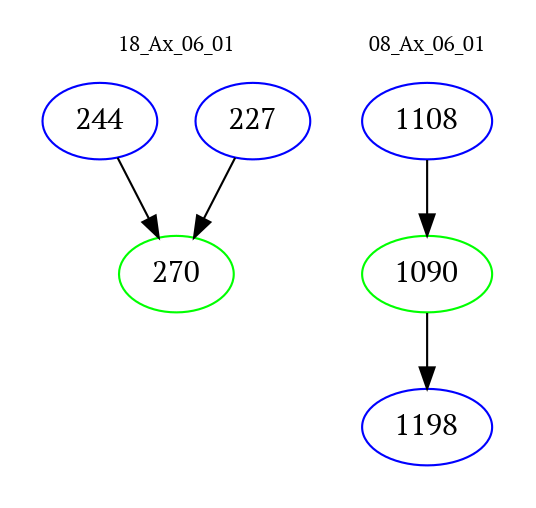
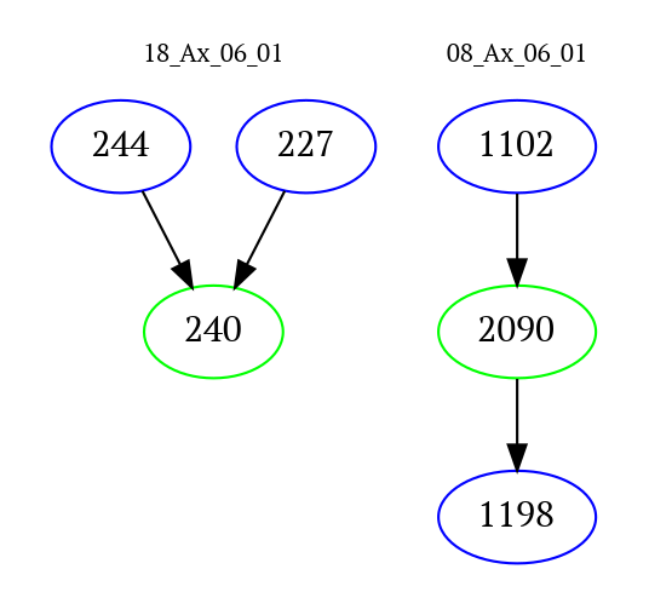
  digraph {
    fontname="PT Serif"
    node [color=blue fontname="PT Serif"]
    edge [color=black fontname="PT Serif"]
    n1 [label=227]
-   n2 [color=green label=270]
+   n2 [color=green label=240]
    n3 [label=244]
-   n4 [label=1108]
-   n5 [color=green label=1090]
+   n4 [label=1102]
+   n5 [color=green label=2090]
    n6 [label=1198]
    subgraph cluster_1 {
      color=white
      fontsize=10
      label="18_Ax_06_01"
      n1
      n2
      n3
    }
    subgraph cluster_2 {
      color=white
      fontsize=10
      label="08_Ax_06_01"
      n4
      n5
      n6
    }
    n1 -> n2
    n3 -> n2
    n4 -> n5
    n5 -> n6
  }
